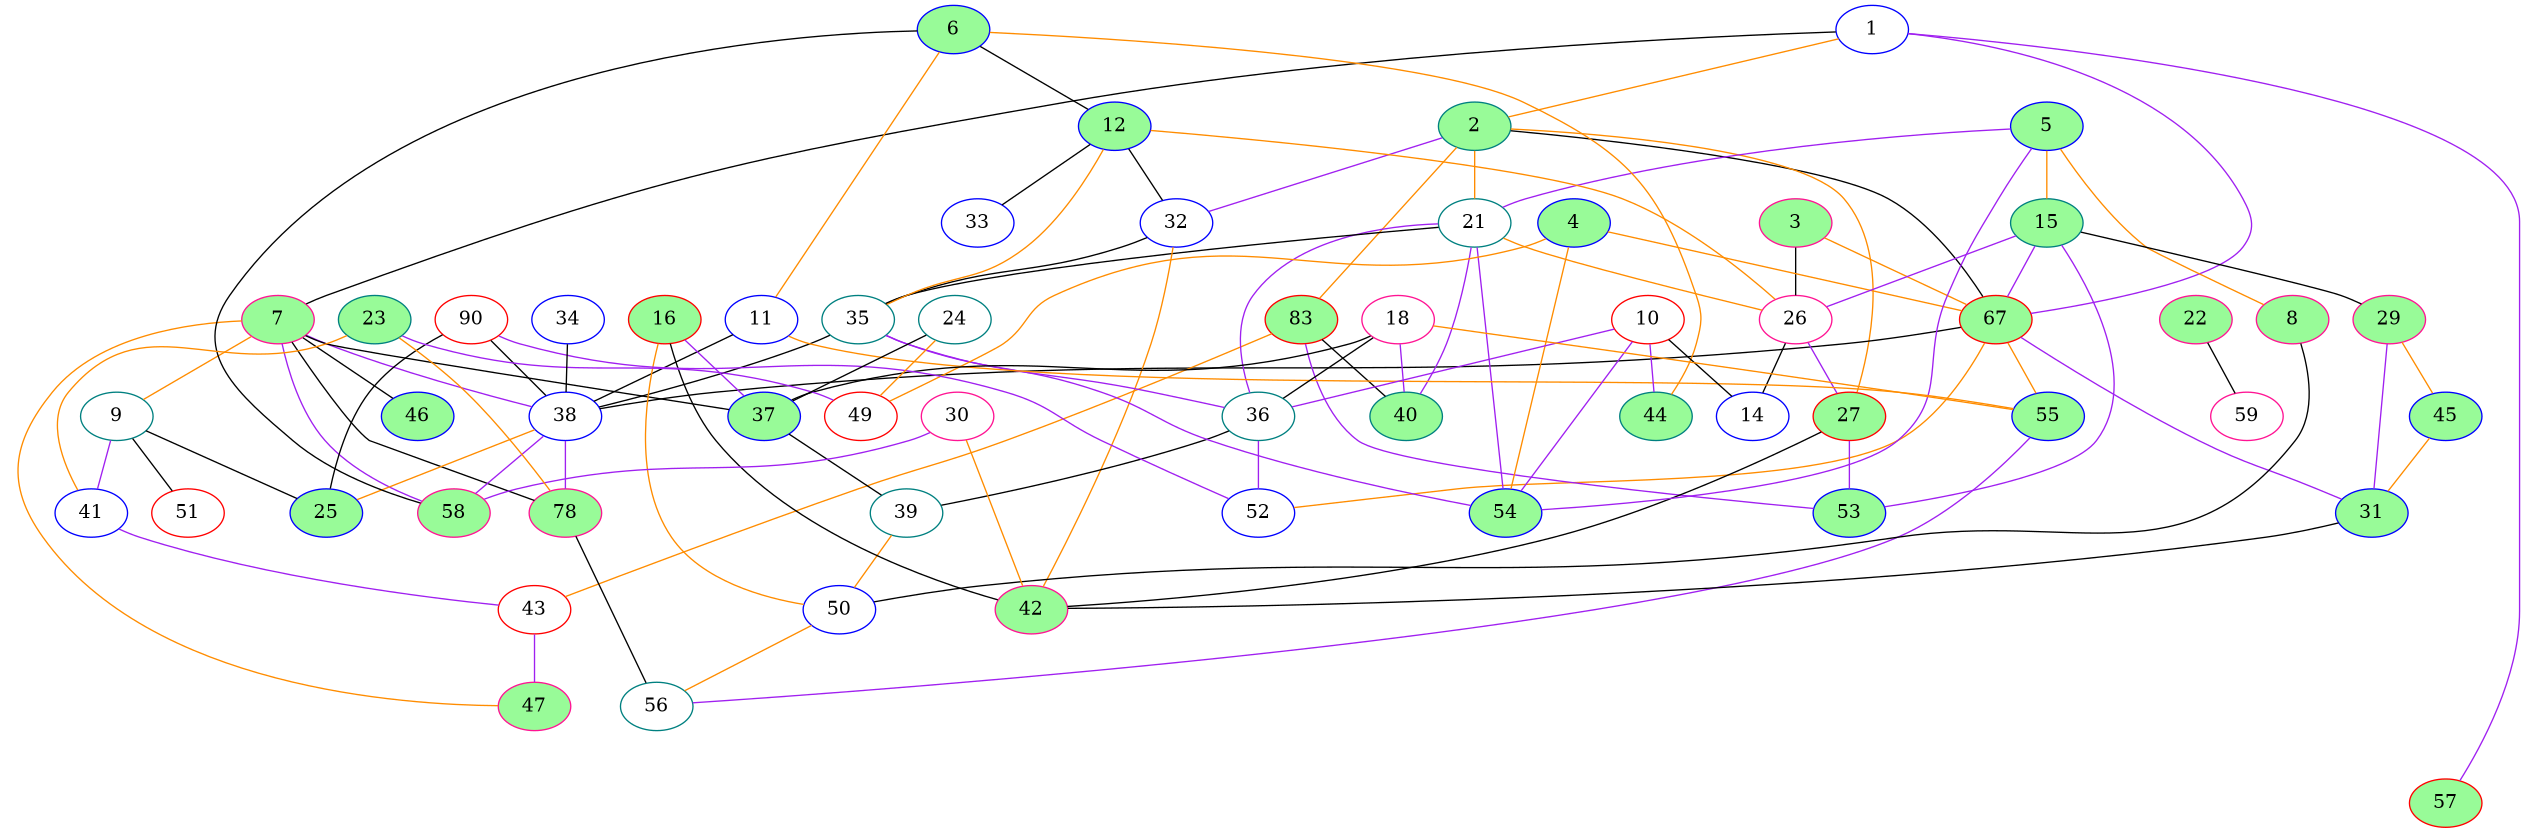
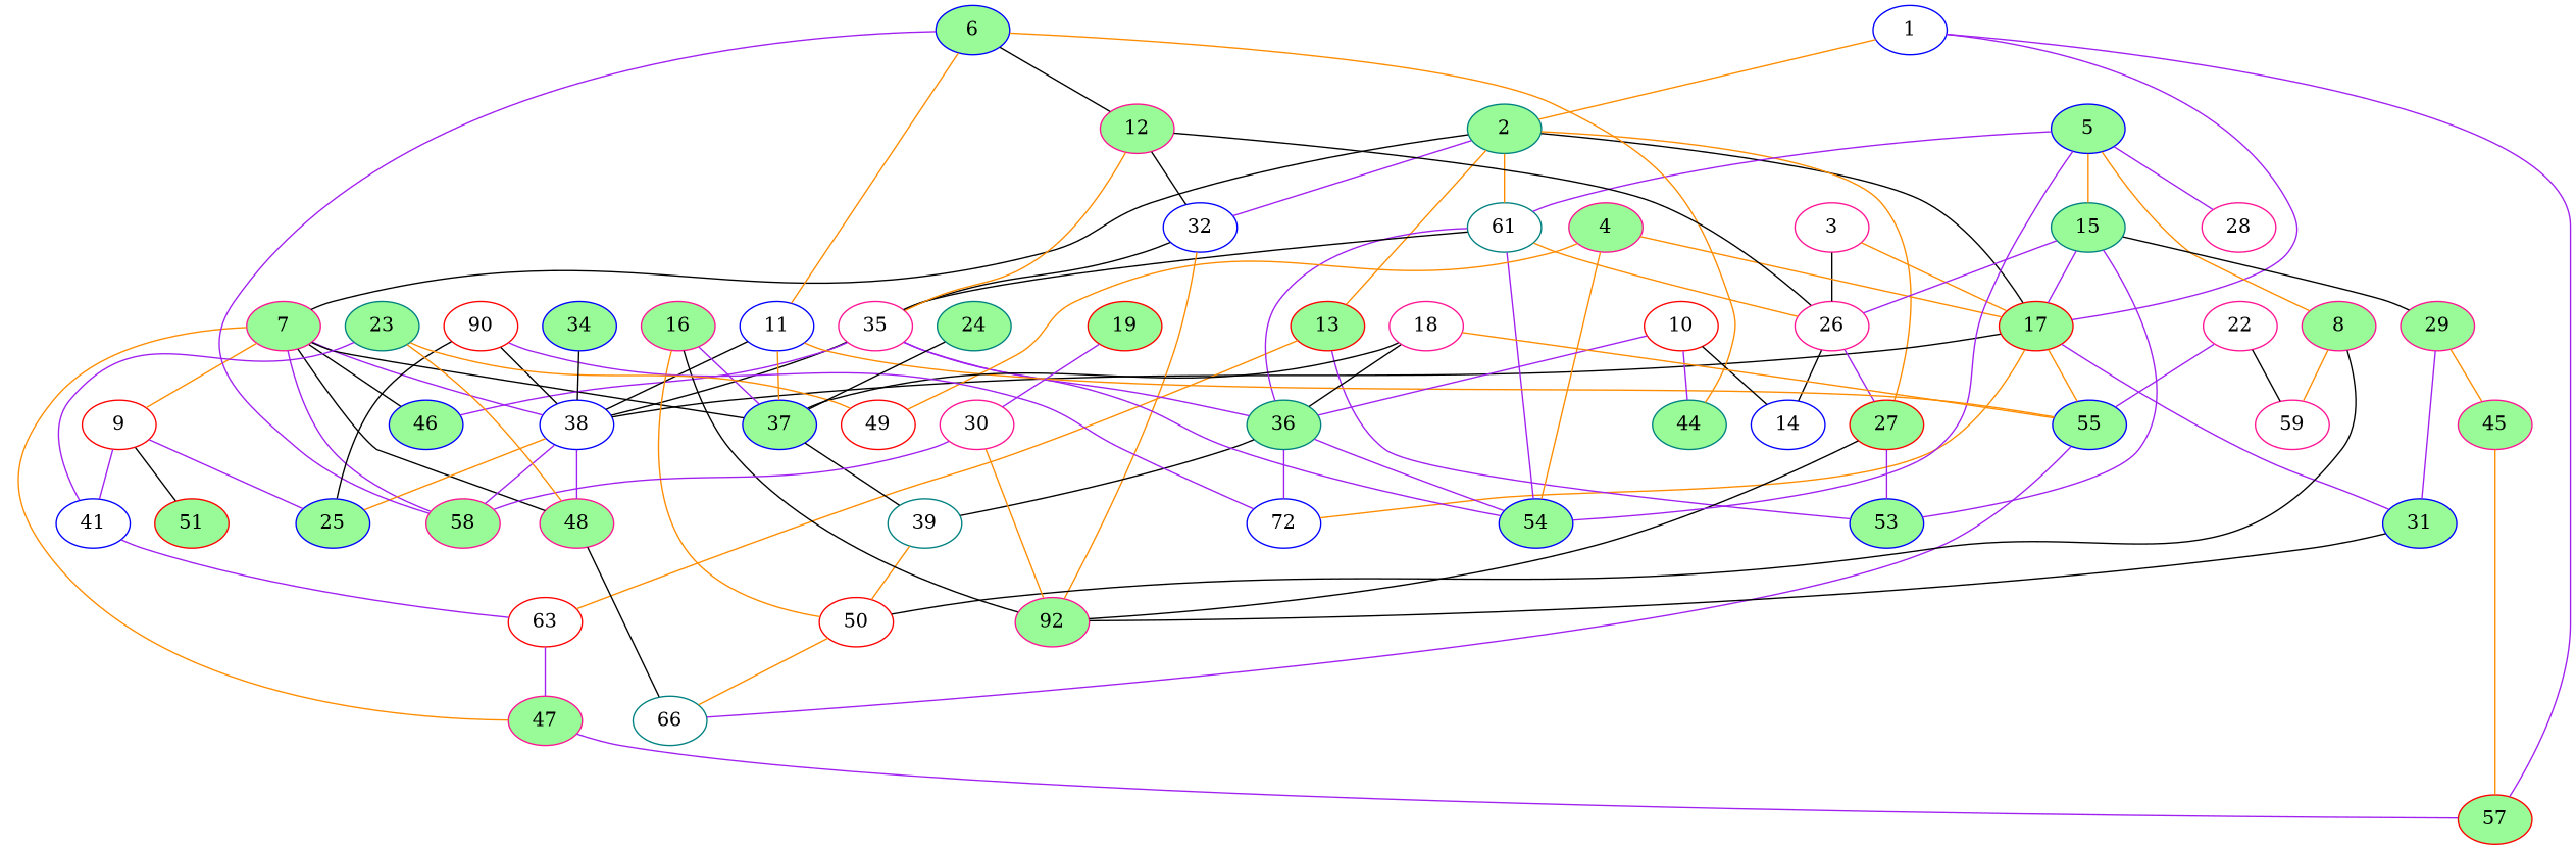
  graph {
    node [color=blue fillcolor=palegreen style=filled]
    edge [color=purple weight=1.0]
    1 [fillcolor=white]
    2 [color=teal]
-   17 [color=red label=67]
+   17 [color=red]
    57 [color=red]
    7 [color=deeppink]
-   13 [color=red label=83]
-   21 [color=teal fillcolor=white]
+   13 [color=red]
+   21 [color=teal fillcolor=white label=61]
    27 [color=red]
    32 [fillcolor=white]
    38 [fillcolor=white]
    55
    31
-   52 [fillcolor=white]
+   52 [fillcolor=white label=72]
    58 [color=deeppink]
-   9 [color=teal fillcolor=white]
+   9 [color=red fillcolor=white]
    37
    46
    47 [color=deeppink]
-   48 [color=deeppink label=78]
-   40 [color=teal]
-   43 [color=red fillcolor=white]
+   48 [color=deeppink]
+   43 [color=red fillcolor=white label=63]
    53
    26 [color=deeppink fillcolor=white]
    54
-   36 [color=teal fillcolor=white]
-   35 [color=teal fillcolor=white]
-   42 [color=deeppink]
-   3 [color=deeppink]
+   36 [color=teal]
+   35 [color=deeppink fillcolor=white]
+   42 [color=deeppink label=92]
+   3 [color=deeppink fillcolor=white]
    14 [fillcolor=white]
-   4
+   4 [color=deeppink]
    49 [color=red fillcolor=white]
    5
    8 [color=deeppink]
    15 [color=teal]
-   50 [fillcolor=white]
+   28 [color=deeppink fillcolor=white]
+   50 [color=red fillcolor=white]
    59 [color=deeppink fillcolor=white]
    29 [color=deeppink]
    11 [fillcolor=white]
    6
-   12
+   12 [color=deeppink]
    44 [color=teal]
-   33 [fillcolor=white]
    25
    41 [fillcolor=white]
-   51 [color=red fillcolor=white]
+   51 [color=red]
    39 [color=teal fillcolor=white]
-   56 [color=teal fillcolor=white]
+   56 [color=teal fillcolor=white label=66]
    10 [color=red fillcolor=white]
-   45
-   16 [color=red]
+   45 [color=deeppink]
+   16 [color=deeppink]
    18 [color=deeppink fillcolor=white]
+   19 [color=red]
    30 [color=deeppink fillcolor=white]
    n55 [color=red fillcolor=white label=90]
-   22 [color=deeppink]
+   22 [color=deeppink fillcolor=white]
    23 [color=teal]
-   24 [color=teal fillcolor=white]
-   34 [fillcolor=white]
+   24 [color=teal]
+   34
    1 -- 2 [color=darkorange]
    1 -- 17
    1 -- 57
    2 -- 17 [color=black]
-   1 -- 7 [color=black]
+   2 -- 7 [color=black]
    2 -- 13 [color=darkorange]
    2 -- 21 [color=darkorange]
    2 -- 27 [color=darkorange]
    2 -- 32
    17 -- 38 [color=black weight=2.0]
    17 -- 55 [color=darkorange]
    17 -- 31
    17 -- 52 [color=darkorange]
    7 -- 38
    7 -- 58
    7 -- 9 [color=darkorange]
    7 -- 37 [color=black]
    7 -- 46 [color=black]
    7 -- 47 [color=darkorange]
    7 -- 48 [color=black]
-   13 -- 40 [color=black]
    13 -- 43 [color=darkorange]
    13 -- 53
-   21 -- 40
    21 -- 26 [color=darkorange]
    21 -- 54
    21 -- 36
    21 -- 35 [color=black]
    27 -- 53
    27 -- 42 [color=black]
    32 -- 35 [color=black]
    32 -- 42 [color=darkorange]
    38 -- 58
    38 -- 48
    38 -- 25 [color=darkorange weight=2.0]
    55 -- 56
    31 -- 42 [color=black]
-   9 -- 25 [color=black]
+   9 -- 25
    9 -- 41
    9 -- 51 [color=black]
    37 -- 39 [color=black]
+   47 -- 57
    48 -- 56 [color=black weight=2.0]
    43 -- 47
    26 -- 27
    26 -- 14 [color=black]
    36 -- 52
    36 -- 39 [color=black]
    35 -- 38 [color=black]
+   35 -- 46
    35 -- 54
    35 -- 36
    3 -- 17 [color=darkorange]
    3 -- 26 [color=black]
    4 -- 17 [color=darkorange]
    4 -- 54 [color=darkorange]
    4 -- 49 [color=darkorange]
    5 -- 21
    5 -- 54
    5 -- 8 [color=darkorange]
    5 -- 15 [color=darkorange]
+   5 -- 28
    8 -- 50 [color=black]
+   8 -- 59 [color=darkorange]
    15 -- 17
    15 -- 53
    15 -- 26
    15 -- 29 [color=black]
    50 -- 56 [color=darkorange]
    29 -- 31
    29 -- 45 [color=darkorange]
    11 -- 38 [color=black]
    11 -- 55 [color=darkorange]
-   6 -- 58 [color=black]
+   11 -- 37 [color=darkorange]
+   6 -- 58
    6 -- 11 [color=darkorange]
    6 -- 12 [color=black]
    6 -- 44 [color=darkorange]
    12 -- 32 [color=black]
-   12 -- 26 [color=darkorange weight=2.0]
+   12 -- 26 [color=black weight=2.0]
    12 -- 35 [color=darkorange]
-   12 -- 33 [color=black]
    41 -- 43
    39 -- 50 [color=darkorange]
-   10 -- 54
+   36 -- 54
    10 -- 36
    10 -- 14 [color=black]
    10 -- 44
-   45 -- 31 [color=darkorange]
+   45 -- 57 [color=darkorange]
    16 -- 37
    16 -- 42 [color=black]
    16 -- 50 [color=darkorange]
    18 -- 55 [color=darkorange]
    18 -- 37 [color=black]
-   18 -- 40
    18 -- 36 [color=black]
+   19 -- 30
    30 -- 58
    30 -- 42 [color=darkorange]
    n55 -- 38 [color=black]
    n55 -- 52
    n55 -- 25 [color=black]
+   22 -- 55
    22 -- 59 [color=black]
    23 -- 48 [color=darkorange]
-   23 -- 49
-   23 -- 41 [color=darkorange]
+   23 -- 49 [color=darkorange]
+   23 -- 41
    24 -- 37 [color=black]
-   24 -- 49 [color=darkorange]
    34 -- 38 [color=black]
  }
